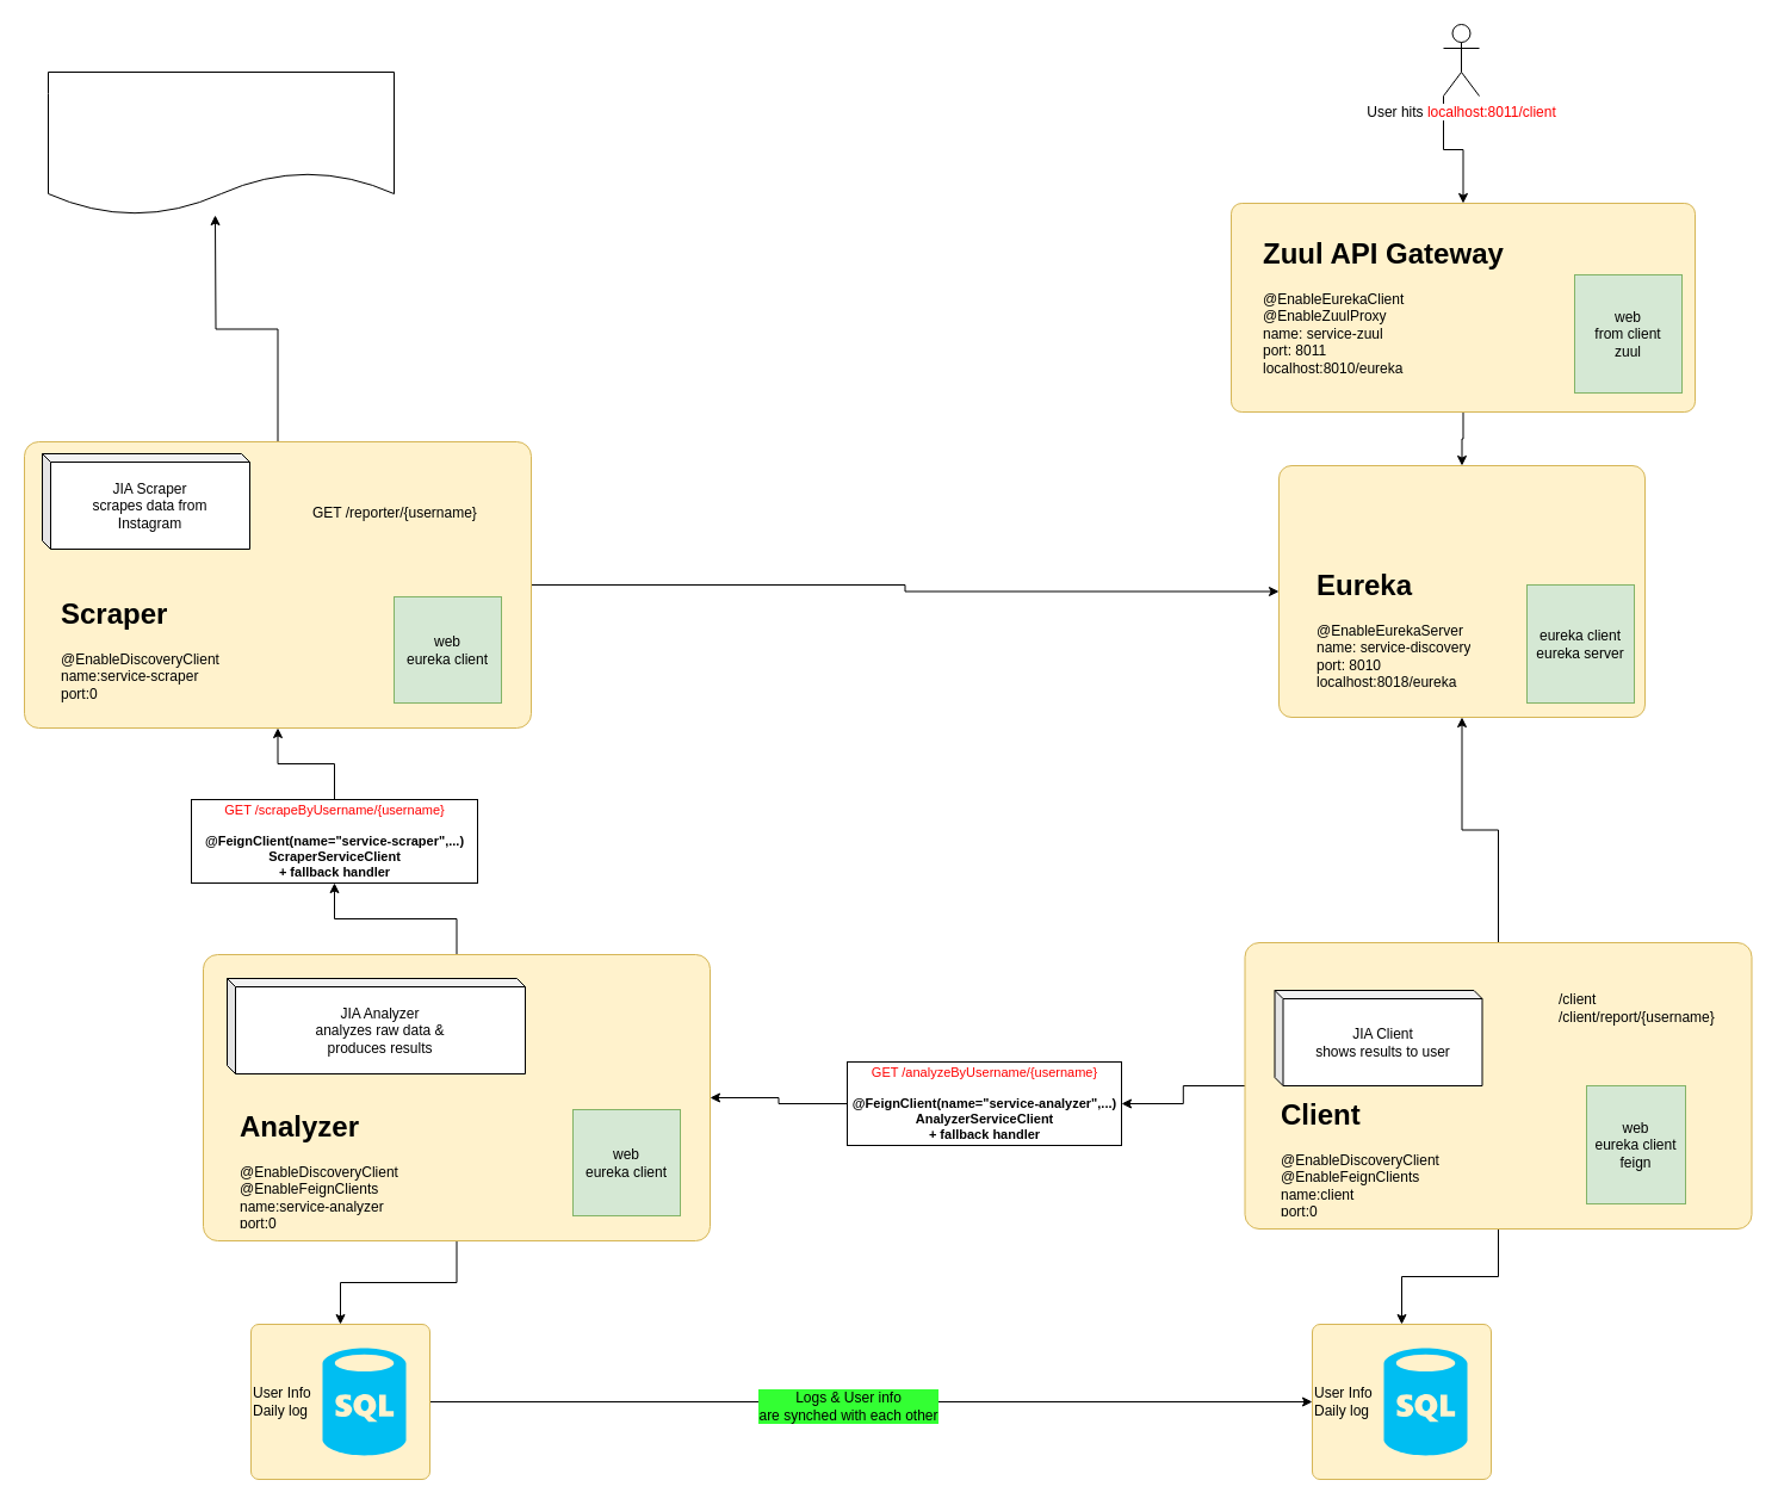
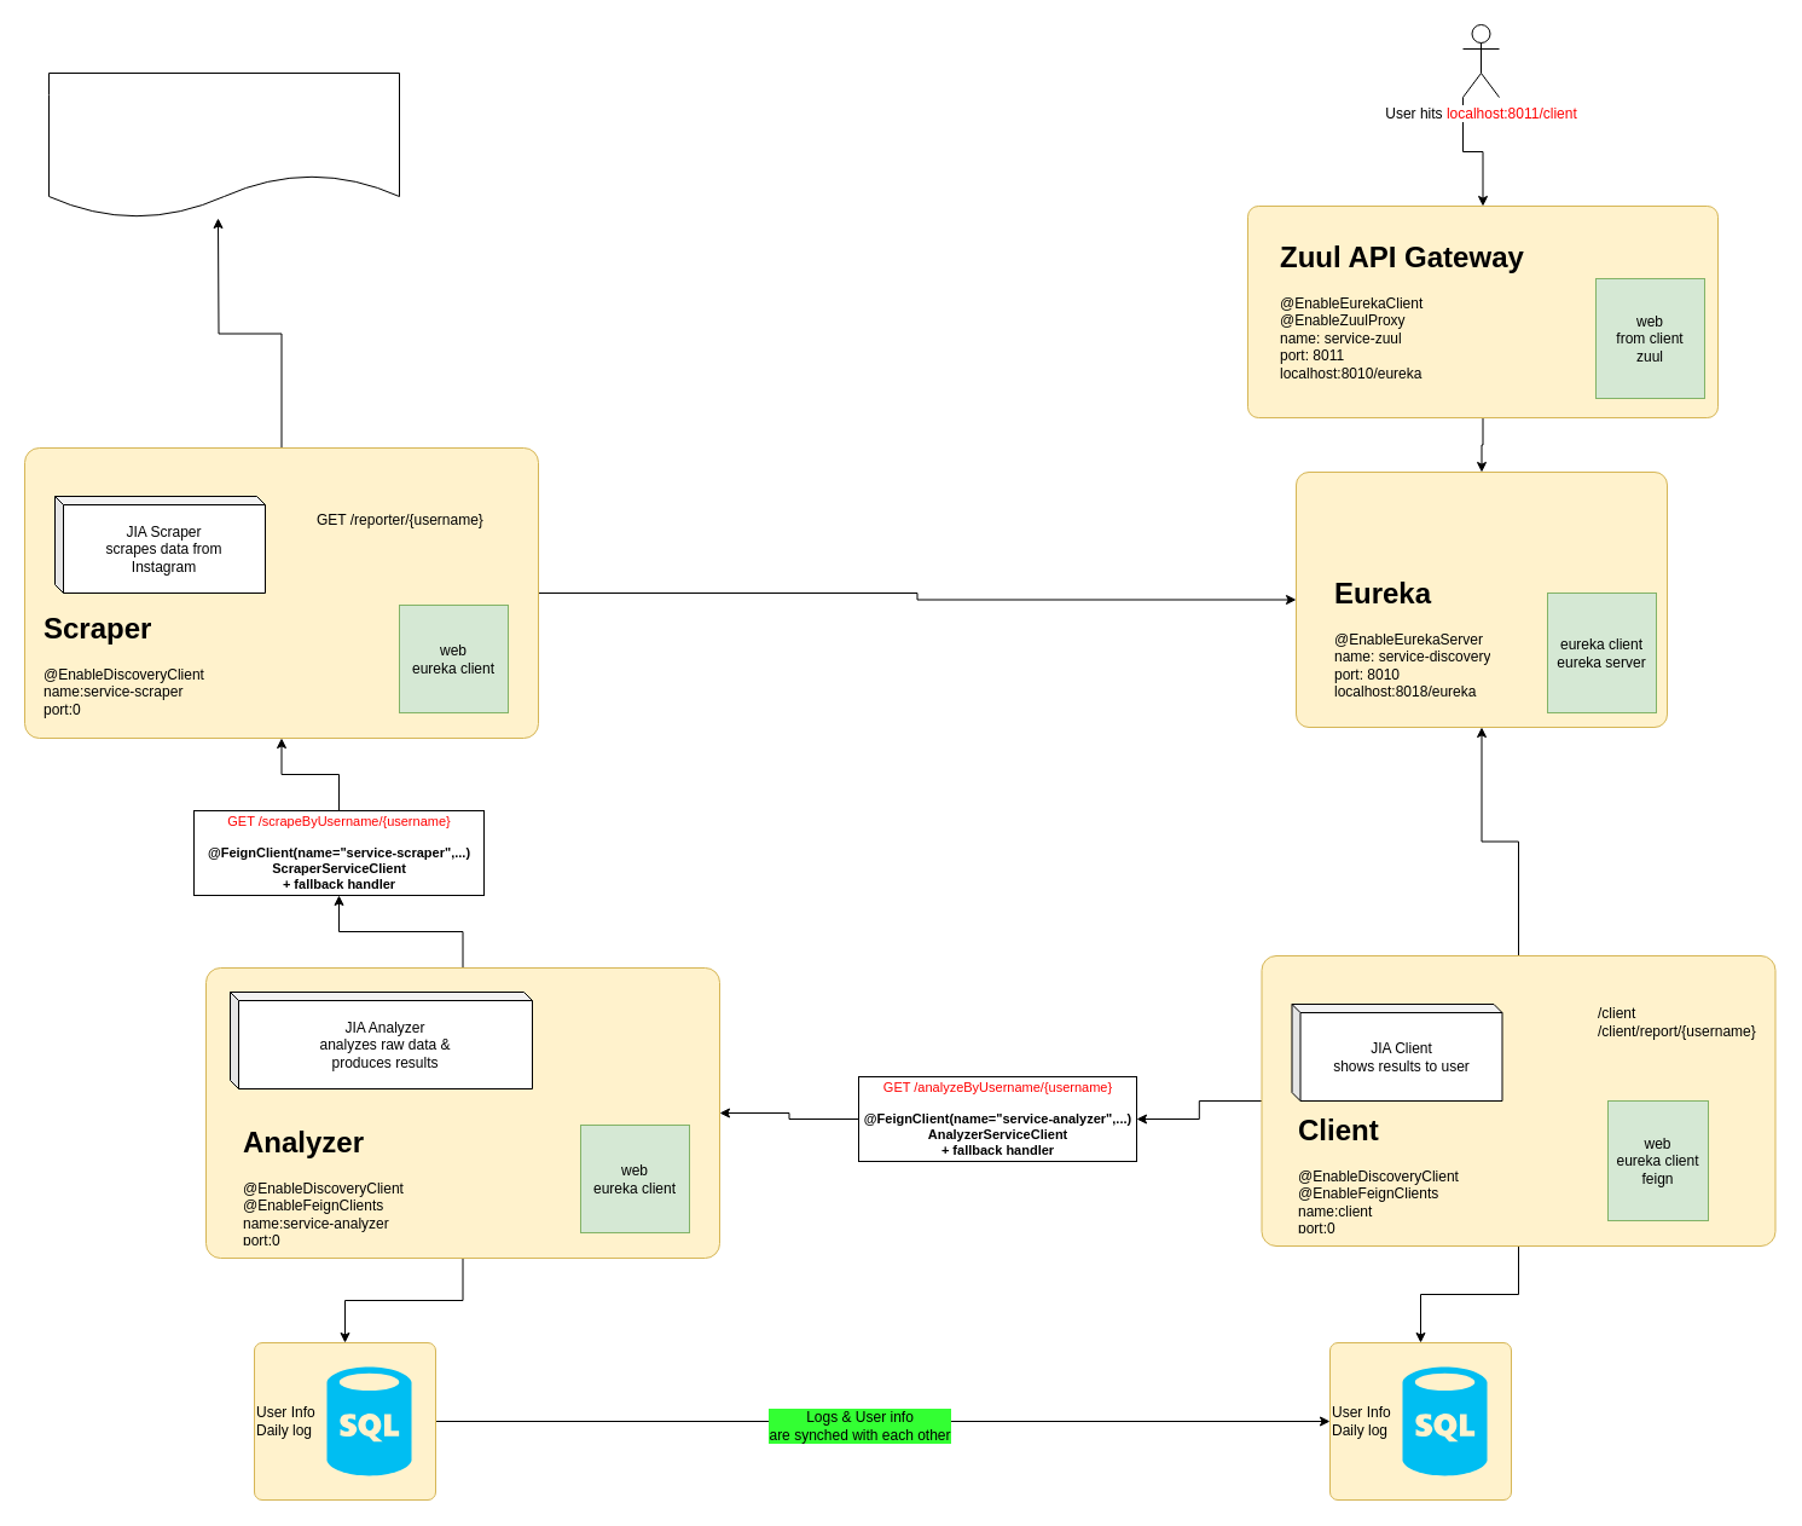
  <mxCell id="0" />
  <mxCell id="1" parent="0" />
  <mxCell id="2" style="edgeStyle=orthogonalEdgeStyle;rounded=0;orthogonalLoop=1;jettySize=auto;html=1;exitX=1;exitY=0.5;exitDx=0;exitDy=0;entryX=0;entryY=0.5;entryDx=0;entryDy=0;" edge="1" parent="1" source="4" target="44"><mxGeometry relative="1" as="geometry" /></mxCell>
  <mxCell id="3" value="Logs &amp;amp; User info&lt;br&gt;are synched with each other" style="text;html=1;resizable=0;points=[];align=center;verticalAlign=middle;labelBackgroundColor=#33FF33;" vertex="1" connectable="0" parent="2"><mxGeometry x="-0.054" y="-3" relative="1" as="geometry"><mxPoint as="offset" /></mxGeometry></mxCell>
  <mxCell id="4" value="User Info&lt;br&gt;Daily log" style="rounded=1;whiteSpace=wrap;html=1;align=left;arcSize=5;fillColor=#fff2cc;strokeColor=#d6b656;" parent="1" vertex="1"><mxGeometry x="210" y="1110" width="150" height="130" as="geometry" /></mxCell>
  <mxCell id="5" style="edgeStyle=orthogonalEdgeStyle;rounded=0;orthogonalLoop=1;jettySize=auto;html=1;exitX=0.5;exitY=1;exitDx=0;exitDy=0;" parent="1" source="6" target="7" edge="1"><mxGeometry relative="1" as="geometry" /></mxCell>
  <mxCell id="6" value="" style="rounded=1;whiteSpace=wrap;html=1;align=left;arcSize=5;fillColor=#fff2cc;strokeColor=#d6b656;" parent="1" vertex="1"><mxGeometry x="1032" y="170" width="389" height="175" as="geometry" /></mxCell>
  <mxCell id="7" value="" style="rounded=1;whiteSpace=wrap;html=1;align=left;arcSize=5;fillColor=#fff2cc;strokeColor=#d6b656;" parent="1" vertex="1"><mxGeometry x="1072" y="390" width="307" height="211" as="geometry" /></mxCell>
  <mxCell id="8" style="edgeStyle=orthogonalEdgeStyle;rounded=0;orthogonalLoop=1;jettySize=auto;html=1;exitX=0.5;exitY=0;exitDx=0;exitDy=0;" parent="1" source="11" target="7" edge="1"><mxGeometry relative="1" as="geometry" /></mxCell>
  <mxCell id="9" style="edgeStyle=orthogonalEdgeStyle;rounded=0;orthogonalLoop=1;jettySize=auto;html=1;exitX=0;exitY=0.5;exitDx=0;exitDy=0;fontSize=11;" parent="1" source="11" target="32" edge="1"><mxGeometry relative="1" as="geometry" /></mxCell>
  <mxCell id="10" style="edgeStyle=orthogonalEdgeStyle;rounded=0;orthogonalLoop=1;jettySize=auto;html=1;exitX=0.5;exitY=1;exitDx=0;exitDy=0;entryX=0.5;entryY=0;entryDx=0;entryDy=0;" edge="1" parent="1" source="11" target="44"><mxGeometry relative="1" as="geometry" /></mxCell>
  <mxCell id="11" value="" style="rounded=1;whiteSpace=wrap;html=1;align=left;arcSize=5;fillColor=#fff2cc;strokeColor=#d6b656;" parent="1" vertex="1"><mxGeometry x="1043.5" y="790" width="425" height="240" as="geometry" /></mxCell>
  <mxCell id="12" style="edgeStyle=orthogonalEdgeStyle;rounded=0;orthogonalLoop=1;jettySize=auto;html=1;exitX=0;exitY=1;exitDx=0;exitDy=0;exitPerimeter=0;entryX=0.5;entryY=0;entryDx=0;entryDy=0;" parent="1" source="13" target="6" edge="1"><mxGeometry relative="1" as="geometry" /></mxCell>
  <mxCell id="13" value="User hits &lt;font color=&quot;#ff0000&quot;&gt;localhost:8011/client&lt;/font&gt;" style="shape=umlActor;verticalLabelPosition=bottom;labelBackgroundColor=#ffffff;verticalAlign=top;html=1;outlineConnect=0;" parent="1" vertex="1"><mxGeometry x="1210" y="20" width="30" height="60" as="geometry" /></mxCell>
  <mxCell id="14" value="" style="shape=image;html=1;verticalAlign=top;verticalLabelPosition=bottom;labelBackgroundColor=#ffffff;imageAspect=0;aspect=fixed;image=https://cdn2.iconfinder.com/data/icons/whcompare-isometric-web-hosting-servers/50/fast-website-load-speed-128.png" parent="1" vertex="1"><mxGeometry x="1100" y="400" width="77" height="77" as="geometry" /></mxCell>
  <mxCell id="15" value="&lt;h1&gt;&lt;span&gt;Eureka&lt;/span&gt;&lt;/h1&gt;@EnableEurekaServer&lt;br&gt;&lt;span&gt;name: service-discovery&lt;br&gt;&lt;/span&gt;&lt;span&gt;port: 8010&lt;/span&gt;&lt;span&gt;&lt;br&gt;&lt;/span&gt;&lt;div&gt;&lt;span style=&quot;font-size: 12px ; font-weight: 400&quot;&gt;localhost:8018/eureka&lt;/span&gt;&lt;/div&gt;" style="text;html=1;strokeColor=none;fillColor=none;spacing=5;spacingTop=-20;whiteSpace=wrap;overflow=hidden;rounded=0;" parent="1" vertex="1"><mxGeometry x="1099" y="471" width="170" height="110" as="geometry" /></mxCell>
  <mxCell id="16" value="JIA Client&lt;br&gt;shows results to user" style="shape=cube;whiteSpace=wrap;html=1;boundedLbl=1;backgroundOutline=1;darkOpacity=0.05;darkOpacity2=0.1;size=7;" parent="1" vertex="1"><mxGeometry x="1068.5" y="830" width="174" height="80" as="geometry" /></mxCell>
  <mxCell id="17" value="&lt;h1&gt;Client&lt;/h1&gt;&lt;p&gt;@EnableDiscoveryClient&lt;br&gt;@EnableFeignClients&lt;br&gt;&lt;span&gt;name:client&lt;br&gt;&lt;/span&gt;&lt;span&gt;port:0&lt;/span&gt;&lt;/p&gt;" style="text;html=1;strokeColor=none;fillColor=none;spacing=5;spacingTop=-20;whiteSpace=wrap;overflow=hidden;rounded=0;" parent="1" vertex="1"><mxGeometry x="1069" y="915" width="190" height="105" as="geometry" /></mxCell>
- <mxCell id="18" value="/client&lt;br&gt;/client/report/{username}" style="text;html=1;strokeColor=none;fillColor=none;align=left;verticalAlign=middle;whiteSpace=wrap;rounded=0;" parent="1" vertex="1"><mxGeometry x="1305" y="810" width="130" height="70" as="geometry" /></mxCell>
+ <mxCell id="18" value="/client&lt;br&gt;/client/report/{username}" style="text;html=1;strokeColor=none;fillColor=none;align=left;verticalAlign=middle;whiteSpace=wrap;rounded=0;" parent="1" vertex="1"><mxGeometry x="1320" y="810" width="130" height="70" as="geometry" /></mxCell>
  <mxCell id="19" value="&lt;h1&gt;&lt;span&gt;Zuul API Gateway&lt;/span&gt;&lt;/h1&gt;@EnableEurekaClient&lt;br&gt;@EnableZuulProxy&lt;br&gt;&lt;span&gt;name: service-zuul&lt;br&gt;&lt;/span&gt;&lt;span&gt;port: 8011&lt;/span&gt;&lt;span&gt;&lt;br&gt;&lt;/span&gt;&lt;div&gt;&lt;span style=&quot;font-size: 12px ; font-weight: 400&quot;&gt;localhost:8010/eureka&lt;/span&gt;&lt;/div&gt;" style="text;html=1;strokeColor=none;fillColor=none;spacing=5;spacingTop=-20;whiteSpace=wrap;overflow=hidden;rounded=0;" parent="1" vertex="1"><mxGeometry x="1054" y="193" width="227" height="122" as="geometry" /></mxCell>
  <mxCell id="20" value="web&lt;br&gt;eureka client&lt;br&gt;feign" style="rounded=0;whiteSpace=wrap;html=1;fontSize=12;align=center;fillColor=#d5e8d4;strokeColor=#82b366;" parent="1" vertex="1"><mxGeometry x="1330" y="910" width="83" height="99" as="geometry" /></mxCell>
  <mxCell id="21" value="web&lt;br&gt;from client&lt;br&gt;zuul" style="rounded=0;whiteSpace=wrap;html=1;fontSize=12;align=center;fillColor=#d5e8d4;strokeColor=#82b366;" parent="1" vertex="1"><mxGeometry x="1320" y="230" width="90" height="99" as="geometry" /></mxCell>
  <mxCell id="22" value="eureka client&lt;br&gt;eureka server" style="rounded=0;whiteSpace=wrap;html=1;fontSize=12;align=center;fillColor=#d5e8d4;strokeColor=#82b366;" parent="1" vertex="1"><mxGeometry x="1280" y="490" width="90" height="99" as="geometry" /></mxCell>
  <mxCell id="23" style="edgeStyle=orthogonalEdgeStyle;rounded=0;orthogonalLoop=1;jettySize=auto;html=1;exitX=1;exitY=0.5;exitDx=0;exitDy=0;entryX=0;entryY=0.5;entryDx=0;entryDy=0;" parent="1" source="25" target="7" edge="1"><mxGeometry relative="1" as="geometry" /></mxCell>
  <mxCell id="24" style="edgeStyle=orthogonalEdgeStyle;rounded=0;orthogonalLoop=1;jettySize=auto;html=1;exitX=0.5;exitY=0;exitDx=0;exitDy=0;" parent="1" source="25" edge="1"><mxGeometry relative="1" as="geometry"><mxPoint x="180" y="180" as="targetPoint" /></mxGeometry></mxCell>
  <mxCell id="25" value="" style="rounded=1;whiteSpace=wrap;html=1;align=left;arcSize=5;fillColor=#fff2cc;strokeColor=#d6b656;" parent="1" vertex="1"><mxGeometry x="20" y="370" width="425" height="240" as="geometry" /></mxCell>
- <mxCell id="26" value="JIA Scraper&lt;br&gt;scrapes data from&lt;br&gt;Instagram" style="shape=cube;whiteSpace=wrap;html=1;boundedLbl=1;backgroundOutline=1;darkOpacity=0.05;darkOpacity2=0.1;size=7;" parent="1" vertex="1"><mxGeometry x="35" y="380" width="174" height="80" as="geometry" /></mxCell>
- <mxCell id="27" value="&lt;h1&gt;Scraper&lt;/h1&gt;&lt;p&gt;@EnableDiscoveryClient&lt;br&gt;&lt;span&gt;name:service-scraper&lt;br&gt;&lt;/span&gt;&lt;span&gt;port:0&lt;/span&gt;&lt;/p&gt;" style="text;html=1;strokeColor=none;fillColor=none;spacing=5;spacingTop=-20;whiteSpace=wrap;overflow=hidden;rounded=0;" parent="1" vertex="1"><mxGeometry x="45.5" y="495" width="190" height="105" as="geometry" /></mxCell>
+ <mxCell id="26" value="JIA Scraper&lt;br&gt;scrapes data from&lt;br&gt;Instagram" style="shape=cube;whiteSpace=wrap;html=1;boundedLbl=1;backgroundOutline=1;darkOpacity=0.05;darkOpacity2=0.1;size=7;" parent="1" vertex="1"><mxGeometry x="45" y="410" width="174" height="80" as="geometry" /></mxCell>
+ <mxCell id="27" value="&lt;h1&gt;Scraper&lt;/h1&gt;&lt;p&gt;@EnableDiscoveryClient&lt;br&gt;&lt;span&gt;name:service-scraper&lt;br&gt;&lt;/span&gt;&lt;span&gt;port:0&lt;/span&gt;&lt;/p&gt;" style="text;html=1;strokeColor=none;fillColor=none;spacing=5;spacingTop=-20;whiteSpace=wrap;overflow=hidden;rounded=0;" parent="1" vertex="1"><mxGeometry x="30.5" y="500" width="190" height="105" as="geometry" /></mxCell>
  <mxCell id="28" value="GET /reporter/{username}" style="text;html=1;strokeColor=none;fillColor=none;align=left;verticalAlign=middle;whiteSpace=wrap;rounded=0;" parent="1" vertex="1"><mxGeometry x="260" y="410" width="160" height="40" as="geometry" /></mxCell>
  <mxCell id="29" value="web&lt;br&gt;eureka client" style="rounded=0;whiteSpace=wrap;html=1;fontSize=12;align=center;fillColor=#d5e8d4;strokeColor=#82b366;" parent="1" vertex="1"><mxGeometry x="330" y="500" width="90" height="89" as="geometry" /></mxCell>
  <mxCell id="30" value="" style="shape=image;html=1;verticalAlign=top;verticalLabelPosition=bottom;labelBackgroundColor=#ffffff;imageAspect=0;aspect=fixed;image=https://cdn0.iconfinder.com/data/icons/file-type-19/512/file__html__web_-128.png" parent="1" vertex="1"><mxGeometry x="1200" y="840" width="40" height="40" as="geometry" /></mxCell>
  <mxCell id="31" style="edgeStyle=orthogonalEdgeStyle;rounded=0;orthogonalLoop=1;jettySize=auto;html=1;exitX=0;exitY=0.5;exitDx=0;exitDy=0;entryX=1;entryY=0.5;entryDx=0;entryDy=0;" parent="1" source="32" target="36" edge="1"><mxGeometry relative="1" as="geometry" /></mxCell>
  <mxCell id="32" value="&lt;span&gt;&lt;font color=&quot;#ff0000&quot;&gt;GET /analyzeByUsername/{username}&lt;br&gt;&lt;br&gt;&lt;/font&gt;&lt;/span&gt;&lt;b&gt;@FeignClient(name=&quot;service-analyzer&quot;,...)&lt;/b&gt;&lt;br&gt;&lt;b&gt;AnalyzerServiceClient&lt;/b&gt;&lt;b style=&quot;font-size: 11px&quot;&gt;&lt;br&gt;+ fallback handler&lt;/b&gt;" style="html=1;align=center;fontSize=11;" parent="1" vertex="1"><mxGeometry x="710" y="890" width="230" height="70" as="geometry" /></mxCell>
  <mxCell id="33" value="" style="verticalLabelPosition=bottom;html=1;verticalAlign=top;align=center;strokeColor=none;fillColor=#00BEF2;shape=mxgraph.azure.sql_database;" parent="1" vertex="1"><mxGeometry x="270" y="1130" width="70" height="90" as="geometry" /></mxCell>
  <mxCell id="34" style="edgeStyle=orthogonalEdgeStyle;rounded=0;orthogonalLoop=1;jettySize=auto;html=1;exitX=0.5;exitY=0;exitDx=0;exitDy=0;entryX=0.5;entryY=1;entryDx=0;entryDy=0;" parent="1" source="36" target="43" edge="1"><mxGeometry relative="1" as="geometry" /></mxCell>
  <mxCell id="35" style="edgeStyle=orthogonalEdgeStyle;rounded=0;orthogonalLoop=1;jettySize=auto;html=1;exitX=0.5;exitY=1;exitDx=0;exitDy=0;" parent="1" source="36" target="4" edge="1"><mxGeometry relative="1" as="geometry" /></mxCell>
  <mxCell id="36" value="" style="rounded=1;whiteSpace=wrap;html=1;align=left;arcSize=5;fillColor=#fff2cc;strokeColor=#d6b656;" parent="1" vertex="1"><mxGeometry x="170" y="800" width="425" height="240" as="geometry" /></mxCell>
  <mxCell id="37" value="JIA Analyzer&lt;br&gt;analyzes raw data &amp;amp;&lt;br&gt;produces results" style="shape=cube;whiteSpace=wrap;html=1;boundedLbl=1;backgroundOutline=1;darkOpacity=0.05;darkOpacity2=0.1;size=7;" parent="1" vertex="1"><mxGeometry x="190" y="820" width="250" height="80" as="geometry" /></mxCell>
  <mxCell id="38" value="&lt;h1&gt;Analyzer&lt;/h1&gt;&lt;p&gt;@EnableDiscoveryClient&lt;br&gt;&lt;span&gt;@EnableFeignClients&lt;br&gt;&lt;/span&gt;&lt;span&gt;name:service-analyzer&lt;br&gt;&lt;/span&gt;&lt;span&gt;port:0&lt;/span&gt;&lt;/p&gt;" style="text;html=1;strokeColor=none;fillColor=none;spacing=5;spacingTop=-20;whiteSpace=wrap;overflow=hidden;rounded=0;" parent="1" vertex="1"><mxGeometry x="195.5" y="925" width="190" height="105" as="geometry" /></mxCell>
  <mxCell id="39" value="web&lt;br&gt;eureka client" style="rounded=0;whiteSpace=wrap;html=1;fontSize=12;align=center;fillColor=#d5e8d4;strokeColor=#82b366;" parent="1" vertex="1"><mxGeometry x="480" y="930" width="90" height="89" as="geometry" /></mxCell>
  <mxCell id="40" value="" style="shape=document;whiteSpace=wrap;html=1;boundedLbl=1;" parent="1" vertex="1"><mxGeometry x="40" y="60" width="290" height="120" as="geometry" /></mxCell>
  <mxCell id="41" value="" style="shape=image;html=1;verticalAlign=top;verticalLabelPosition=bottom;labelBackgroundColor=#ffffff;imageAspect=0;aspect=fixed;image=https://cdn2.iconfinder.com/data/icons/social-icons-33/128/Instagram-128.png" parent="1" vertex="1"><mxGeometry x="60" y="80" width="60" height="60" as="geometry" /></mxCell>
  <mxCell id="42" style="edgeStyle=orthogonalEdgeStyle;rounded=0;orthogonalLoop=1;jettySize=auto;html=1;exitX=0.5;exitY=0;exitDx=0;exitDy=0;entryX=0.5;entryY=1;entryDx=0;entryDy=0;" parent="1" source="43" target="25" edge="1"><mxGeometry relative="1" as="geometry" /></mxCell>
  <mxCell id="43" value="&lt;span&gt;&lt;font color=&quot;#ff0000&quot;&gt;GET /scrape&lt;/font&gt;&lt;/span&gt;&lt;span style=&quot;color: rgb(255 , 0 , 0)&quot;&gt;ByUsername&lt;/span&gt;&lt;span&gt;&lt;font color=&quot;#ff0000&quot;&gt;/{username}&lt;br&gt;&lt;br&gt;&lt;/font&gt;&lt;/span&gt;&lt;b&gt;@FeignClient(name=&quot;service-scraper&quot;,...)&lt;/b&gt;&lt;br&gt;&lt;b&gt;ScraperServiceClient&lt;/b&gt;&lt;b style=&quot;font-size: 11px&quot;&gt;&lt;br&gt;+ fallback handler&lt;/b&gt;" style="html=1;align=center;fontSize=11;" parent="1" vertex="1"><mxGeometry x="160" y="670" width="240" height="70" as="geometry" /></mxCell>
  <mxCell id="44" value="User Info&lt;br&gt;Daily log" style="rounded=1;whiteSpace=wrap;html=1;align=left;arcSize=5;fillColor=#fff2cc;strokeColor=#d6b656;" vertex="1" parent="1"><mxGeometry x="1100" y="1110" width="150" height="130" as="geometry" /></mxCell>
  <mxCell id="45" value="" style="verticalLabelPosition=bottom;html=1;verticalAlign=top;align=center;strokeColor=none;fillColor=#00BEF2;shape=mxgraph.azure.sql_database;" vertex="1" parent="1"><mxGeometry x="1160" y="1130" width="70" height="90" as="geometry" /></mxCell>
